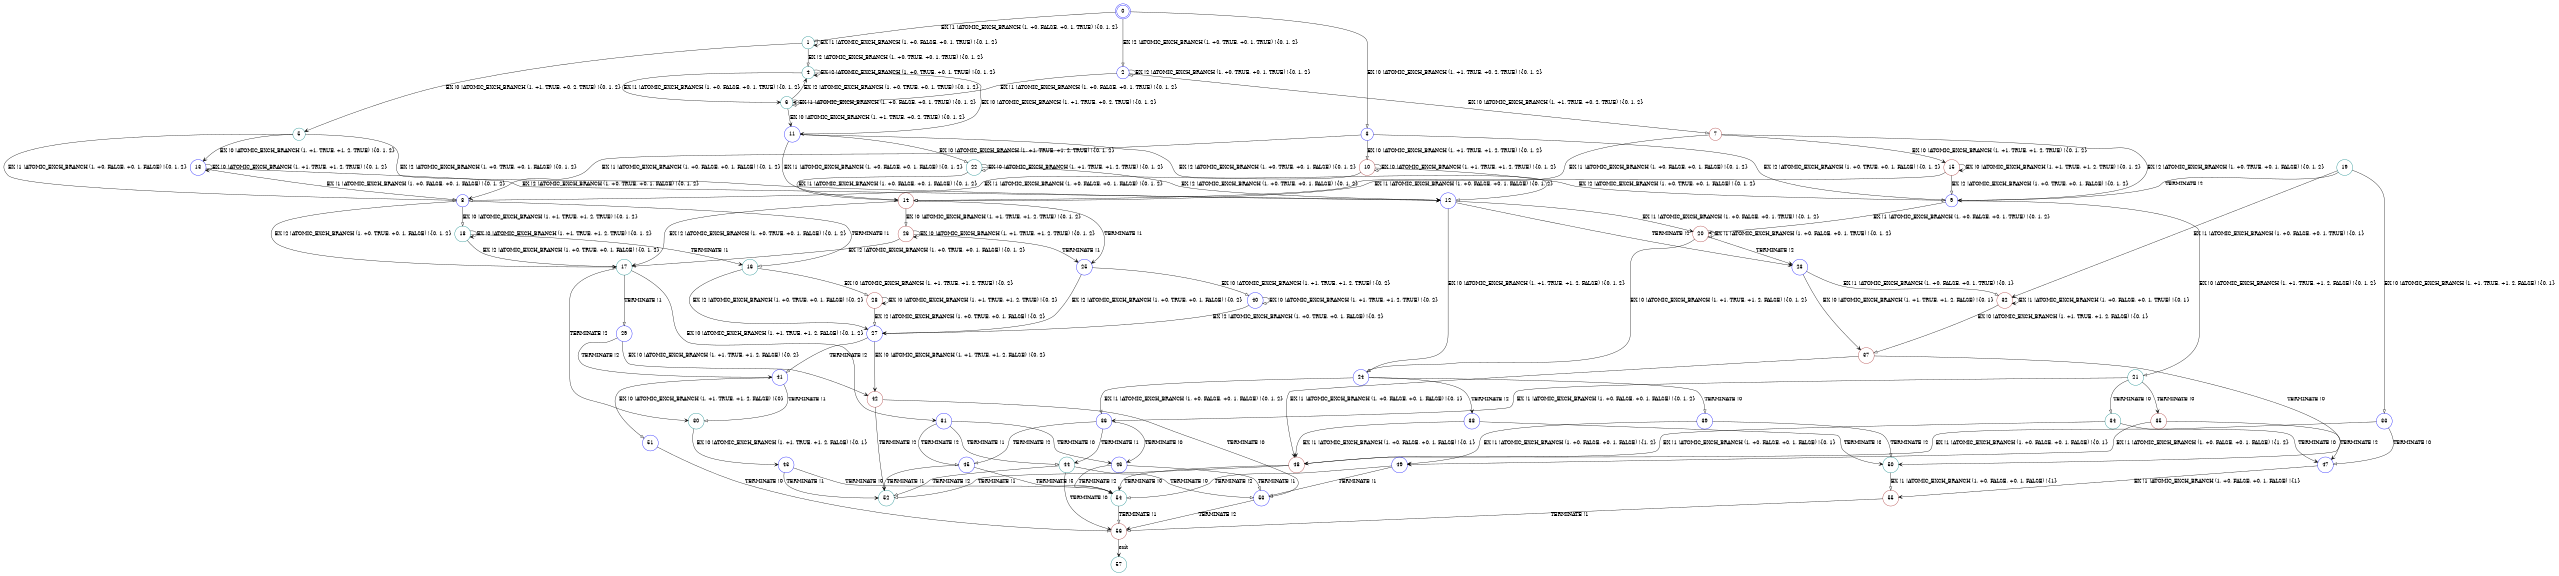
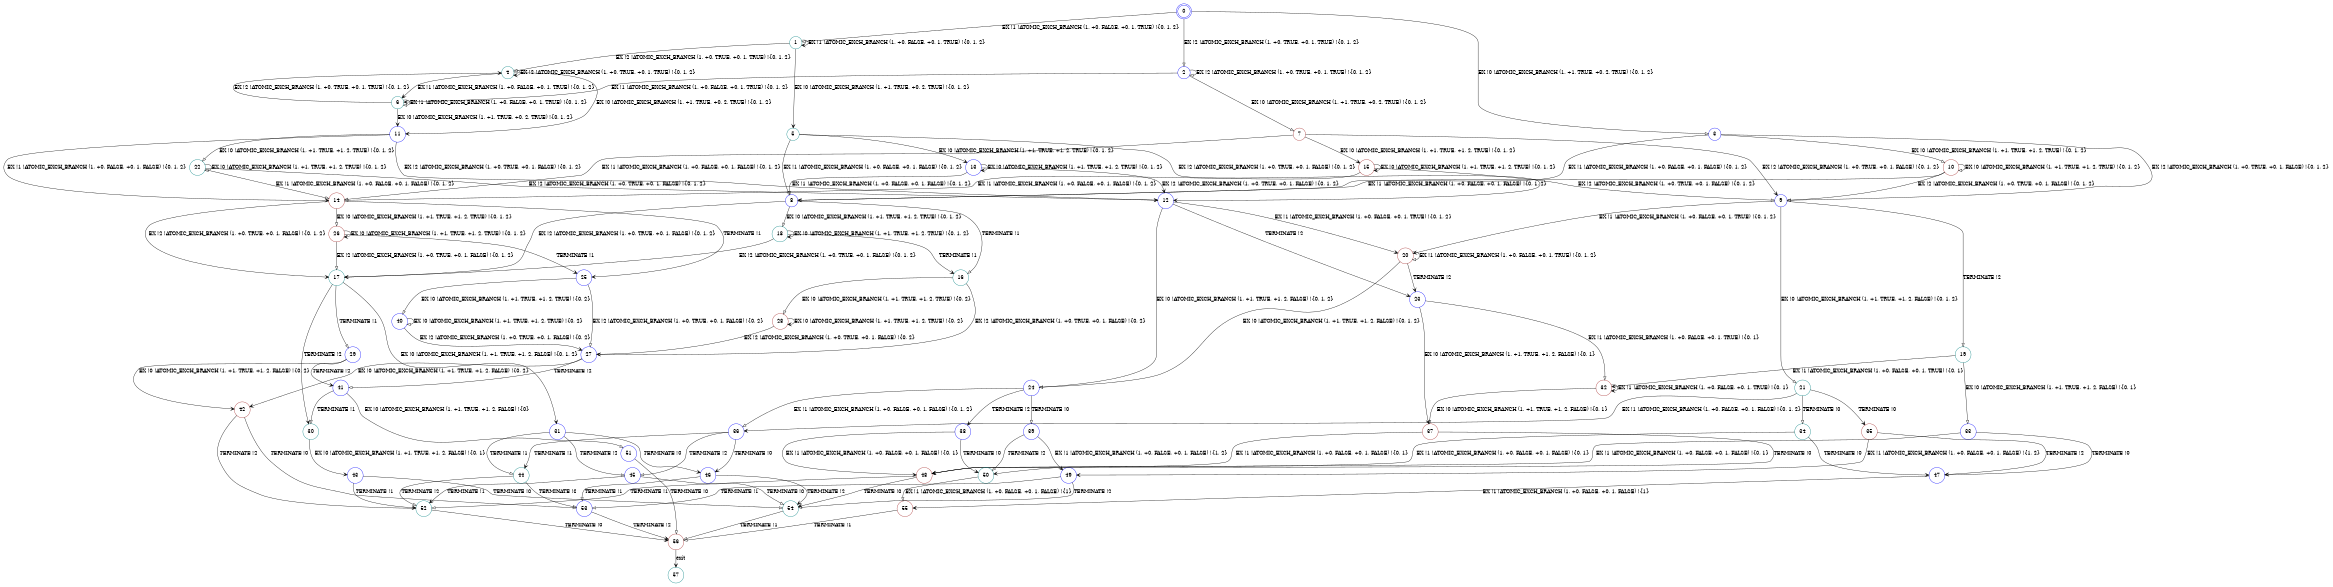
  digraph {
    node [color=blue shape=circle]
    edge [arrowhead=onormal]
    0 [peripheries=2]
    1 [color=teal]
    2
    3
    4 [color=teal]
    5 [color=teal]
    6 [color=teal]
    7 [color=brown]
    8
    9
    10 [color=brown]
    11
    12
    13
    14 [color=brown]
    15 [color=brown]
    16 [color=teal]
    17 [color=teal]
    18 [color=teal]
    19 [color=teal]
    20 [color=brown]
    21 [color=teal]
    22 [color=teal]
    23
    24
    25
    26 [color=brown]
    27
    28 [color=brown]
    29
    30 [color=teal]
    31
    32 [color=brown]
    33
    34 [color=teal]
    35 [color=brown]
    36
    37 [color=brown]
    38
    39
    40
    41
    42 [color=brown]
    43
    44 [color=teal]
    45
    46
    47
    48 [color=brown]
    49
    50 [color=teal]
    51
    52 [color=teal]
    53
    54 [color=teal]
    55 [color=brown]
    56 [color=brown]
    57 [color=teal]
    0 -> 1 [label="EX !1 !ATOMIC_EXCH_BRANCH (1, +0, FALSE, +0, 1, TRUE) !{0, 1, 2}"]
    0 -> 2 [label="EX !2 !ATOMIC_EXCH_BRANCH (1, +0, TRUE, +0, 1, TRUE) !{0, 1, 2}"]
    0 -> 3 [label="EX !0 !ATOMIC_EXCH_BRANCH (1, +1, TRUE, +0, 2, TRUE) !{0, 1, 2}"]
    1 -> 1 [arrowhead=vee label="EX !1 !ATOMIC_EXCH_BRANCH (1, +0, FALSE, +0, 1, TRUE) !{0, 1, 2}"]
    1 -> 4 [label="EX !2 !ATOMIC_EXCH_BRANCH (1, +0, TRUE, +0, 1, TRUE) !{0, 1, 2}"]
    1 -> 5 [arrowhead=vee label="EX !0 !ATOMIC_EXCH_BRANCH (1, +1, TRUE, +0, 2, TRUE) !{0, 1, 2}"]
    2 -> 2 [label="EX !2 !ATOMIC_EXCH_BRANCH (1, +0, TRUE, +0, 1, TRUE) !{0, 1, 2}"]
    2 -> 6 [arrowhead=vee label="EX !1 !ATOMIC_EXCH_BRANCH (1, +0, FALSE, +0, 1, TRUE) !{0, 1, 2}"]
    2 -> 7 [label="EX !0 !ATOMIC_EXCH_BRANCH (1, +1, TRUE, +0, 2, TRUE) !{0, 1, 2}"]
    3 -> 8 [arrowhead=vee label="EX !1 !ATOMIC_EXCH_BRANCH (1, +0, FALSE, +0, 1, FALSE) !{0, 1, 2}"]
    3 -> 9 [label="EX !2 !ATOMIC_EXCH_BRANCH (1, +0, TRUE, +0, 1, FALSE) !{0, 1, 2}"]
    3 -> 10 [label="EX !0 !ATOMIC_EXCH_BRANCH (1, +1, TRUE, +1, 2, TRUE) !{0, 1, 2}"]
    4 -> 4 [arrowhead=vee label="EX !2 !ATOMIC_EXCH_BRANCH (1, +0, TRUE, +0, 1, TRUE) !{0, 1, 2}"]
    4 -> 6 [arrowhead=vee label="EX !1 !ATOMIC_EXCH_BRANCH (1, +0, FALSE, +0, 1, TRUE) !{0, 1, 2}"]
    4 -> 11 [arrowhead=vee label="EX !0 !ATOMIC_EXCH_BRANCH (1, +1, TRUE, +0, 2, TRUE) !{0, 1, 2}"]
    5 -> 8 [label="EX !1 !ATOMIC_EXCH_BRANCH (1, +0, FALSE, +0, 1, FALSE) !{0, 1, 2}"]
    5 -> 12 [arrowhead=vee label="EX !2 !ATOMIC_EXCH_BRANCH (1, +0, TRUE, +0, 1, FALSE) !{0, 1, 2}"]
    5 -> 13 [arrowhead=vee label="EX !0 !ATOMIC_EXCH_BRANCH (1, +1, TRUE, +1, 2, TRUE) !{0, 1, 2}"]
    6 -> 4 [arrowhead=vee label="EX !2 !ATOMIC_EXCH_BRANCH (1, +0, TRUE, +0, 1, TRUE) !{0, 1, 2}"]
    6 -> 6 [label="EX !1 !ATOMIC_EXCH_BRANCH (1, +0, FALSE, +0, 1, TRUE) !{0, 1, 2}"]
    6 -> 11 [arrowhead=vee label="EX !0 !ATOMIC_EXCH_BRANCH (1, +1, TRUE, +0, 2, TRUE) !{0, 1, 2}"]
    7 -> 9 [arrowhead=vee label="EX !2 !ATOMIC_EXCH_BRANCH (1, +0, TRUE, +0, 1, FALSE) !{0, 1, 2}"]
    7 -> 14 [label="EX !1 !ATOMIC_EXCH_BRANCH (1, +0, FALSE, +0, 1, FALSE) !{0, 1, 2}"]
    7 -> 15 [arrowhead=vee label="EX !0 !ATOMIC_EXCH_BRANCH (1, +1, TRUE, +1, 2, TRUE) !{0, 1, 2}"]
    8 -> 16 [label="TERMINATE !1"]
    8 -> 17 [arrowhead=vee label="EX !2 !ATOMIC_EXCH_BRANCH (1, +0, TRUE, +0, 1, FALSE) !{0, 1, 2}"]
    8 -> 18 [label="EX !0 !ATOMIC_EXCH_BRANCH (1, +1, TRUE, +1, 2, TRUE) !{0, 1, 2}"]
-   19 -> 9 [label="TERMINATE !2"]
+   9 -> 19 [label="TERMINATE !2"]
    9 -> 20 [arrowhead=vee label="EX !1 !ATOMIC_EXCH_BRANCH (1, +0, FALSE, +0, 1, TRUE) !{0, 1, 2}"]
    9 -> 21 [label="EX !0 !ATOMIC_EXCH_BRANCH (1, +1, TRUE, +1, 2, FALSE) !{0, 1, 2}"]
    10 -> 8 [label="EX !1 !ATOMIC_EXCH_BRANCH (1, +0, FALSE, +0, 1, FALSE) !{0, 1, 2}"]
    10 -> 9 [label="EX !2 !ATOMIC_EXCH_BRANCH (1, +0, TRUE, +0, 1, FALSE) !{0, 1, 2}"]
    10 -> 10 [label="EX !0 !ATOMIC_EXCH_BRANCH (1, +1, TRUE, +1, 2, TRUE) !{0, 1, 2}"]
    11 -> 12 [label="EX !2 !ATOMIC_EXCH_BRANCH (1, +0, TRUE, +0, 1, FALSE) !{0, 1, 2}"]
    11 -> 14 [arrowhead=vee label="EX !1 !ATOMIC_EXCH_BRANCH (1, +0, FALSE, +0, 1, FALSE) !{0, 1, 2}"]
    11 -> 22 [label="EX !0 !ATOMIC_EXCH_BRANCH (1, +1, TRUE, +1, 2, TRUE) !{0, 1, 2}"]
    12 -> 20 [arrowhead=vee label="EX !1 !ATOMIC_EXCH_BRANCH (1, +0, FALSE, +0, 1, TRUE) !{0, 1, 2}"]
    12 -> 23 [arrowhead=vee label="TERMINATE !2"]
    12 -> 24 [label="EX !0 !ATOMIC_EXCH_BRANCH (1, +1, TRUE, +1, 2, FALSE) !{0, 1, 2}"]
    13 -> 8 [label="EX !1 !ATOMIC_EXCH_BRANCH (1, +0, FALSE, +0, 1, FALSE) !{0, 1, 2}"]
    13 -> 12 [arrowhead=vee label="EX !2 !ATOMIC_EXCH_BRANCH (1, +0, TRUE, +0, 1, FALSE) !{0, 1, 2}"]
    13 -> 13 [arrowhead=vee label="EX !0 !ATOMIC_EXCH_BRANCH (1, +1, TRUE, +1, 2, TRUE) !{0, 1, 2}"]
    14 -> 17 [arrowhead=vee label="EX !2 !ATOMIC_EXCH_BRANCH (1, +0, TRUE, +0, 1, FALSE) !{0, 1, 2}"]
    14 -> 25 [arrowhead=vee label="TERMINATE !1"]
    14 -> 26 [label="EX !0 !ATOMIC_EXCH_BRANCH (1, +1, TRUE, +1, 2, TRUE) !{0, 1, 2}"]
    15 -> 9 [label="EX !2 !ATOMIC_EXCH_BRANCH (1, +0, TRUE, +0, 1, FALSE) !{0, 1, 2}"]
    15 -> 14 [label="EX !1 !ATOMIC_EXCH_BRANCH (1, +0, FALSE, +0, 1, FALSE) !{0, 1, 2}"]
    15 -> 15 [arrowhead=vee label="EX !0 !ATOMIC_EXCH_BRANCH (1, +1, TRUE, +1, 2, TRUE) !{0, 1, 2}"]
    16 -> 27 [arrowhead=vee label="EX !2 !ATOMIC_EXCH_BRANCH (1, +0, TRUE, +0, 1, FALSE) !{0, 2}"]
    16 -> 28 [label="EX !0 !ATOMIC_EXCH_BRANCH (1, +1, TRUE, +1, 2, TRUE) !{0, 2}"]
    17 -> 29 [label="TERMINATE !1"]
    17 -> 30 [arrowhead=vee label="TERMINATE !2"]
    17 -> 31 [arrowhead=vee label="EX !0 !ATOMIC_EXCH_BRANCH (1, +1, TRUE, +1, 2, FALSE) !{0, 1, 2}"]
    18 -> 16 [arrowhead=vee label="TERMINATE !1"]
    18 -> 17 [label="EX !2 !ATOMIC_EXCH_BRANCH (1, +0, TRUE, +0, 1, FALSE) !{0, 1, 2}"]
    18 -> 18 [arrowhead=vee label="EX !0 !ATOMIC_EXCH_BRANCH (1, +1, TRUE, +1, 2, TRUE) !{0, 1, 2}"]
    19 -> 32 [arrowhead=vee label="EX !1 !ATOMIC_EXCH_BRANCH (1, +0, FALSE, +0, 1, TRUE) !{0, 1}"]
    19 -> 33 [label="EX !0 !ATOMIC_EXCH_BRANCH (1, +1, TRUE, +1, 2, FALSE) !{0, 1}"]
    20 -> 20 [label="EX !1 !ATOMIC_EXCH_BRANCH (1, +0, FALSE, +0, 1, TRUE) !{0, 1, 2}"]
    20 -> 23 [arrowhead=vee label="TERMINATE !2"]
    20 -> 24 [label="EX !0 !ATOMIC_EXCH_BRANCH (1, +1, TRUE, +1, 2, FALSE) !{0, 1, 2}"]
    21 -> 34 [label="TERMINATE !0"]
    21 -> 35 [arrowhead=vee label="TERMINATE !0"]
    21 -> 36 [arrowhead=vee label="EX !1 !ATOMIC_EXCH_BRANCH (1, +0, FALSE, +0, 1, FALSE) !{0, 1, 2}"]
    22 -> 12 [arrowhead=vee label="EX !2 !ATOMIC_EXCH_BRANCH (1, +0, TRUE, +0, 1, FALSE) !{0, 1, 2}"]
    22 -> 14 [label="EX !1 !ATOMIC_EXCH_BRANCH (1, +0, FALSE, +0, 1, FALSE) !{0, 1, 2}"]
    22 -> 22 [label="EX !0 !ATOMIC_EXCH_BRANCH (1, +1, TRUE, +1, 2, TRUE) !{0, 1, 2}"]
    23 -> 32 [label="EX !1 !ATOMIC_EXCH_BRANCH (1, +0, FALSE, +0, 1, TRUE) !{0, 1}"]
    23 -> 37 [arrowhead=vee label="EX !0 !ATOMIC_EXCH_BRANCH (1, +1, TRUE, +1, 2, FALSE) !{0, 1}"]
    24 -> 36 [label="EX !1 !ATOMIC_EXCH_BRANCH (1, +0, FALSE, +0, 1, FALSE) !{0, 1, 2}"]
    24 -> 38 [arrowhead=vee label="TERMINATE !2"]
    24 -> 39 [label="TERMINATE !0"]
    25 -> 27 [label="EX !2 !ATOMIC_EXCH_BRANCH (1, +0, TRUE, +0, 1, FALSE) !{0, 2}"]
    25 -> 40 [label="EX !0 !ATOMIC_EXCH_BRANCH (1, +1, TRUE, +1, 2, TRUE) !{0, 2}"]
    26 -> 17 [label="EX !2 !ATOMIC_EXCH_BRANCH (1, +0, TRUE, +0, 1, FALSE) !{0, 1, 2}"]
    26 -> 25 [arrowhead=vee label="TERMINATE !1"]
    26 -> 26 [arrowhead=vee label="EX !0 !ATOMIC_EXCH_BRANCH (1, +1, TRUE, +1, 2, TRUE) !{0, 1, 2}"]
    27 -> 41 [label="TERMINATE !2"]
    27 -> 42 [arrowhead=vee label="EX !0 !ATOMIC_EXCH_BRANCH (1, +1, TRUE, +1, 2, FALSE) !{0, 2}"]
    28 -> 27 [label="EX !2 !ATOMIC_EXCH_BRANCH (1, +0, TRUE, +0, 1, FALSE) !{0, 2}"]
    28 -> 28 [arrowhead=vee label="EX !0 !ATOMIC_EXCH_BRANCH (1, +1, TRUE, +1, 2, TRUE) !{0, 2}"]
    29 -> 41 [arrowhead=vee label="TERMINATE !2"]
    29 -> 42 [arrowhead=vee label="EX !0 !ATOMIC_EXCH_BRANCH (1, +1, TRUE, +1, 2, FALSE) !{0, 2}"]
    30 -> 43 [arrowhead=vee label="EX !0 !ATOMIC_EXCH_BRANCH (1, +1, TRUE, +1, 2, FALSE) !{0, 1}"]
    31 -> 44 [label="TERMINATE !1"]
    31 -> 45 [label="TERMINATE !2"]
    31 -> 46 [arrowhead=vee label="TERMINATE !0"]
    32 -> 32 [arrowhead=vee label="EX !1 !ATOMIC_EXCH_BRANCH (1, +0, FALSE, +0, 1, TRUE) !{0, 1}"]
    32 -> 37 [label="EX !0 !ATOMIC_EXCH_BRANCH (1, +1, TRUE, +1, 2, FALSE) !{0, 1}"]
    33 -> 47 [label="TERMINATE !0"]
    33 -> 48 [label="EX !1 !ATOMIC_EXCH_BRANCH (1, +0, FALSE, +0, 1, FALSE) !{0, 1}"]
    34 -> 47 [arrowhead=vee label="TERMINATE !0"]
    34 -> 48 [arrowhead=vee label="EX !1 !ATOMIC_EXCH_BRANCH (1, +0, FALSE, +0, 1, FALSE) !{0, 1}"]
    35 -> 47 [arrowhead=vee label="TERMINATE !2"]
    35 -> 49 [arrowhead=vee label="EX !1 !ATOMIC_EXCH_BRANCH (1, +0, FALSE, +0, 1, FALSE) !{1, 2}"]
    36 -> 44 [arrowhead=vee label="TERMINATE !1"]
    36 -> 45 [label="TERMINATE !2"]
    36 -> 46 [arrowhead=vee label="TERMINATE !0"]
    37 -> 48 [arrowhead=vee label="EX !1 !ATOMIC_EXCH_BRANCH (1, +0, FALSE, +0, 1, FALSE) !{0, 1}"]
    37 -> 50 [arrowhead=vee label="TERMINATE !0"]
    38 -> 48 [arrowhead=vee label="EX !1 !ATOMIC_EXCH_BRANCH (1, +0, FALSE, +0, 1, FALSE) !{0, 1}"]
    38 -> 50 [arrowhead=vee label="TERMINATE !0"]
    39 -> 49 [arrowhead=vee label="EX !1 !ATOMIC_EXCH_BRANCH (1, +0, FALSE, +0, 1, FALSE) !{1, 2}"]
    39 -> 50 [label="TERMINATE !2"]
    40 -> 27 [arrowhead=vee label="EX !2 !ATOMIC_EXCH_BRANCH (1, +0, TRUE, +0, 1, FALSE) !{0, 2}"]
    40 -> 40 [label="EX !0 !ATOMIC_EXCH_BRANCH (1, +1, TRUE, +1, 2, TRUE) !{0, 2}"]
    41 -> 30 [label="TERMINATE !1"]
    41 -> 51 [label="EX !0 !ATOMIC_EXCH_BRANCH (1, +1, TRUE, +1, 2, FALSE) !{0}"]
    42 -> 52 [label="TERMINATE !2"]
    42 -> 53 [label="TERMINATE !0"]
    43 -> 52 [arrowhead=vee label="TERMINATE !1"]
    43 -> 54 [label="TERMINATE !0"]
    44 -> 52 [label="TERMINATE !2"]
    44 -> 53 [label="TERMINATE !0"]
    45 -> 52 [arrowhead=vee label="TERMINATE !1"]
    45 -> 54 [label="TERMINATE !0"]
    46 -> 53 [label="TERMINATE !1"]
    46 -> 54 [arrowhead=vee label="TERMINATE !2"]
    47 -> 55 [arrowhead=vee label="EX !1 !ATOMIC_EXCH_BRANCH (1, +0, FALSE, +0, 1, FALSE) !{1}"]
    48 -> 52 [label="TERMINATE !1"]
    48 -> 54 [arrowhead=vee label="TERMINATE !0"]
    49 -> 53 [label="TERMINATE !1"]
    49 -> 54 [label="TERMINATE !2"]
    50 -> 55 [label="EX !1 !ATOMIC_EXCH_BRANCH (1, +0, FALSE, +0, 1, FALSE) !{1}"]
    51 -> 56 [label="TERMINATE !0"]
-   44 -> 56 [arrowhead=vee label="TERMINATE !0"]
+   52 -> 56 [arrowhead=vee label="TERMINATE !0"]
    53 -> 56 [arrowhead=vee label="TERMINATE !2"]
    54 -> 56 [label="TERMINATE !1"]
    55 -> 56 [label="TERMINATE !1"]
    56 -> 57 [arrowhead=vee label=exit]
  }
